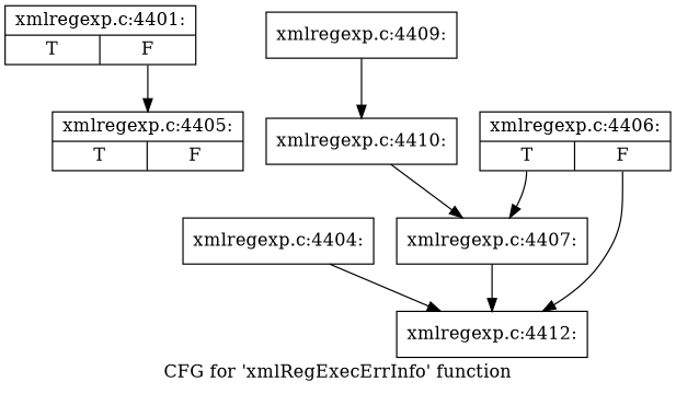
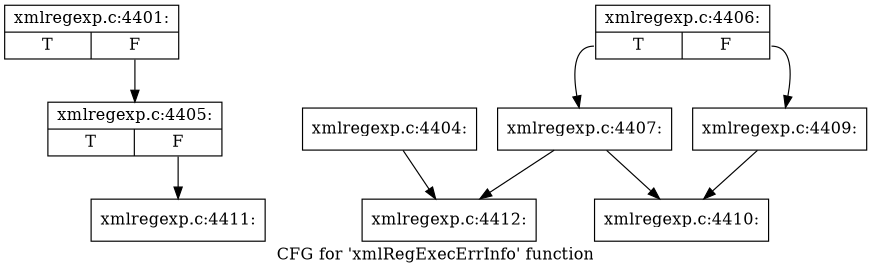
  digraph {
    label="CFG for 'xmlRegExecErrInfo' function"
    node [shape=record]
    n1 [label="{xmlregexp.c:4401:|{<s0>T|<s1>F}}"]
    n2 [label="{xmlregexp.c:4405:|{<s0>T|<s1>F}}"]
    n3 [label="{xmlregexp.c:4404:}"]
    n4 [label="{xmlregexp.c:4412:}"]
+   n5 [label="{xmlregexp.c:4411:}"]
    n6 [label="{xmlregexp.c:4406:|{<s0>T|<s1>F}}"]
    n7 [label="{xmlregexp.c:4407:}"]
    n8 [label="{xmlregexp.c:4409:}"]
    n9 [label="{xmlregexp.c:4410:}"]
    n1 -> n2 [tailport=s1]
+   n2 -> n5 [tailport=s1]
    n3 -> n4
    n6 -> n7 [tailport=s0]
-   n6 -> n4 [tailport=s1]
+   n6 -> n8 [tailport=s1]
    n7 -> n4
-   n9 -> n7
+   n7 -> n9
    n8 -> n9
  }
